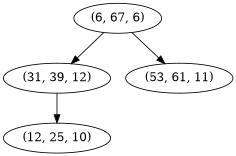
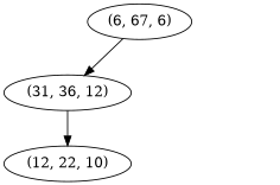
  digraph {
    "(6, 67, 6)"
-   "(31, 39, 12)"
-   "(53, 61, 11)"
-   "(12, 22, 10)" [label="(12, 25, 10)"]
+   "(31, 39, 12)" [label="(31, 36, 12)"]
+   "(12, 22, 10)"
    "(6, 67, 6)" -> "(31, 39, 12)"
-   "(6, 67, 6)" -> "(53, 61, 11)"
    "(31, 39, 12)" -> "(12, 22, 10)"
  }
